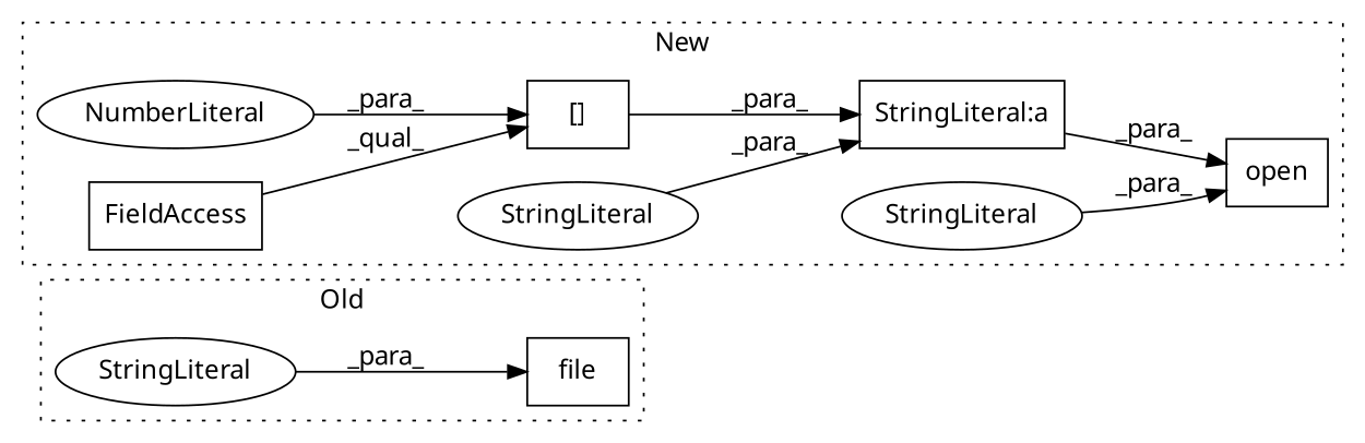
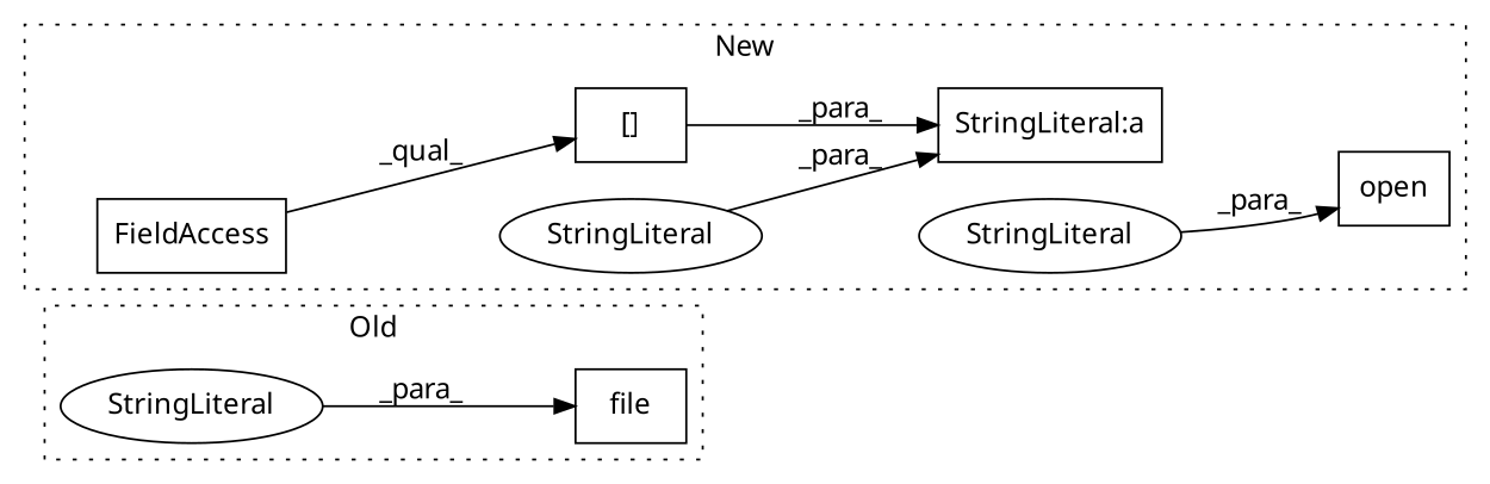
  digraph {
    fontname="Noto Sans"
    rankdir=LR
    node [a=45 fontname="Noto Sans" l=3 shape=box]
    edge [fontname="Noto Sans"]
    n1 [a=32 l="5,1" label=file s="7654,7687"]
    n2 [label=StringLiteral s=7684 shape=ellipse]
    n3 [a=2 l="17,1" label="[]" s="7703,7721"]
    n4 [a=27 label="StringLiteral:a" s=7700]
-   n5 [a=34 l=1 label=NumberLiteral s=7720 shape=ellipse]
    n6 [a=22 label=FieldAccess s=7703]
    n7 [l=29 label=StringLiteral s=7671 shape=ellipse]
    n8 [a=32 l="5,1" label=open s="7666,7727"]
    n9 [l=4 label=StringLiteral s=7723 shape=ellipse]
    subgraph cluster_1 {
      label=Old
      style=dotted
      n1
      n2
    }
    subgraph cluster_2 {
      label=New
      style=dotted
      n3
      n4
-     n5
      n6
      n7
      n8
      n9
    }
    n2 -> n1 [label=_para_]
    n3 -> n4 [label=_para_]
-   n4 -> n8 [label=_para_]
-   n5 -> n3 [label=_para_]
    n6 -> n3 [label=_qual_]
    n7 -> n4 [label=_para_]
    n9 -> n8 [label=_para_]
  }
